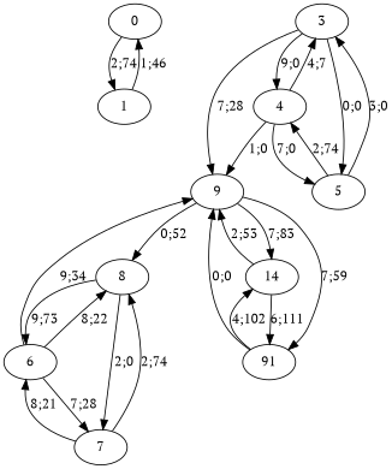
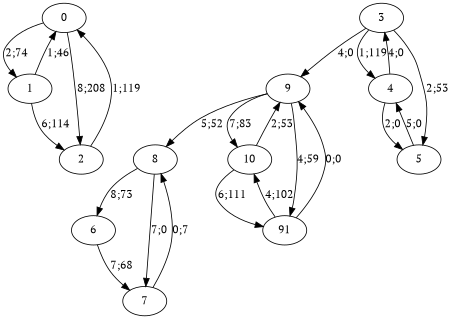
  digraph {
    fontname="PT Serif"
    node [fontname="PT Serif"]
    edge [color=black fontname="PT Serif"]
    0
    1
+   2
    9
    8
-   10 [label=14]
+   10
    n7 [label=91]
    6
    7
    3
    4
    5
    0 -> 1 [label="2;74"]
+   0 -> 2 [label="8;208"]
    1 -> 0 [label="1;46"]
-   9 -> 8 [label="0;52"]
+   1 -> 2 [label="6;114"]
+   2 -> 0 [label="1;119"]
+   9 -> 8 [label="5;52"]
    9 -> 10 [label="7;83"]
-   9 -> n7 [label="7;59"]
-   8 -> 6 [label="9;73"]
-   8 -> 7 [label="2;0"]
+   9 -> n7 [label="4;59"]
+   8 -> 6 [label="8;73"]
+   8 -> 7 [label="7;0"]
    10 -> 9 [label="2;53"]
    10 -> n7 [label="6;111"]
    n7 -> 9 [label="0;0"]
    n7 -> 10 [label="4;102"]
-   6 -> 9 [label="9;34"]
-   6 -> 8 [label="8;22"]
-   6 -> 7 [label="7;28"]
-   7 -> 8 [label="2;74"]
-   7 -> 6 [label="8;21"]
-   3 -> 9 [label="7;28"]
-   3 -> 4 [label="9;0"]
-   3 -> 5 [label="0;0"]
-   4 -> 9 [label="1;0"]
-   4 -> 3 [label="4;7"]
-   4 -> 5 [label="7;0"]
-   5 -> 3 [label="3;0"]
-   5 -> 4 [label="2;74"]
+   6 -> 7 [label="7;68"]
+   7 -> 8 [label="0;7"]
+   3 -> 9 [label="4;0"]
+   3 -> 4 [label="1;119"]
+   3 -> 5 [label="2;53"]
+   4 -> 3 [label="4;0"]
+   4 -> 5 [label="2;0"]
+   5 -> 4 [label="5;0"]
  }
